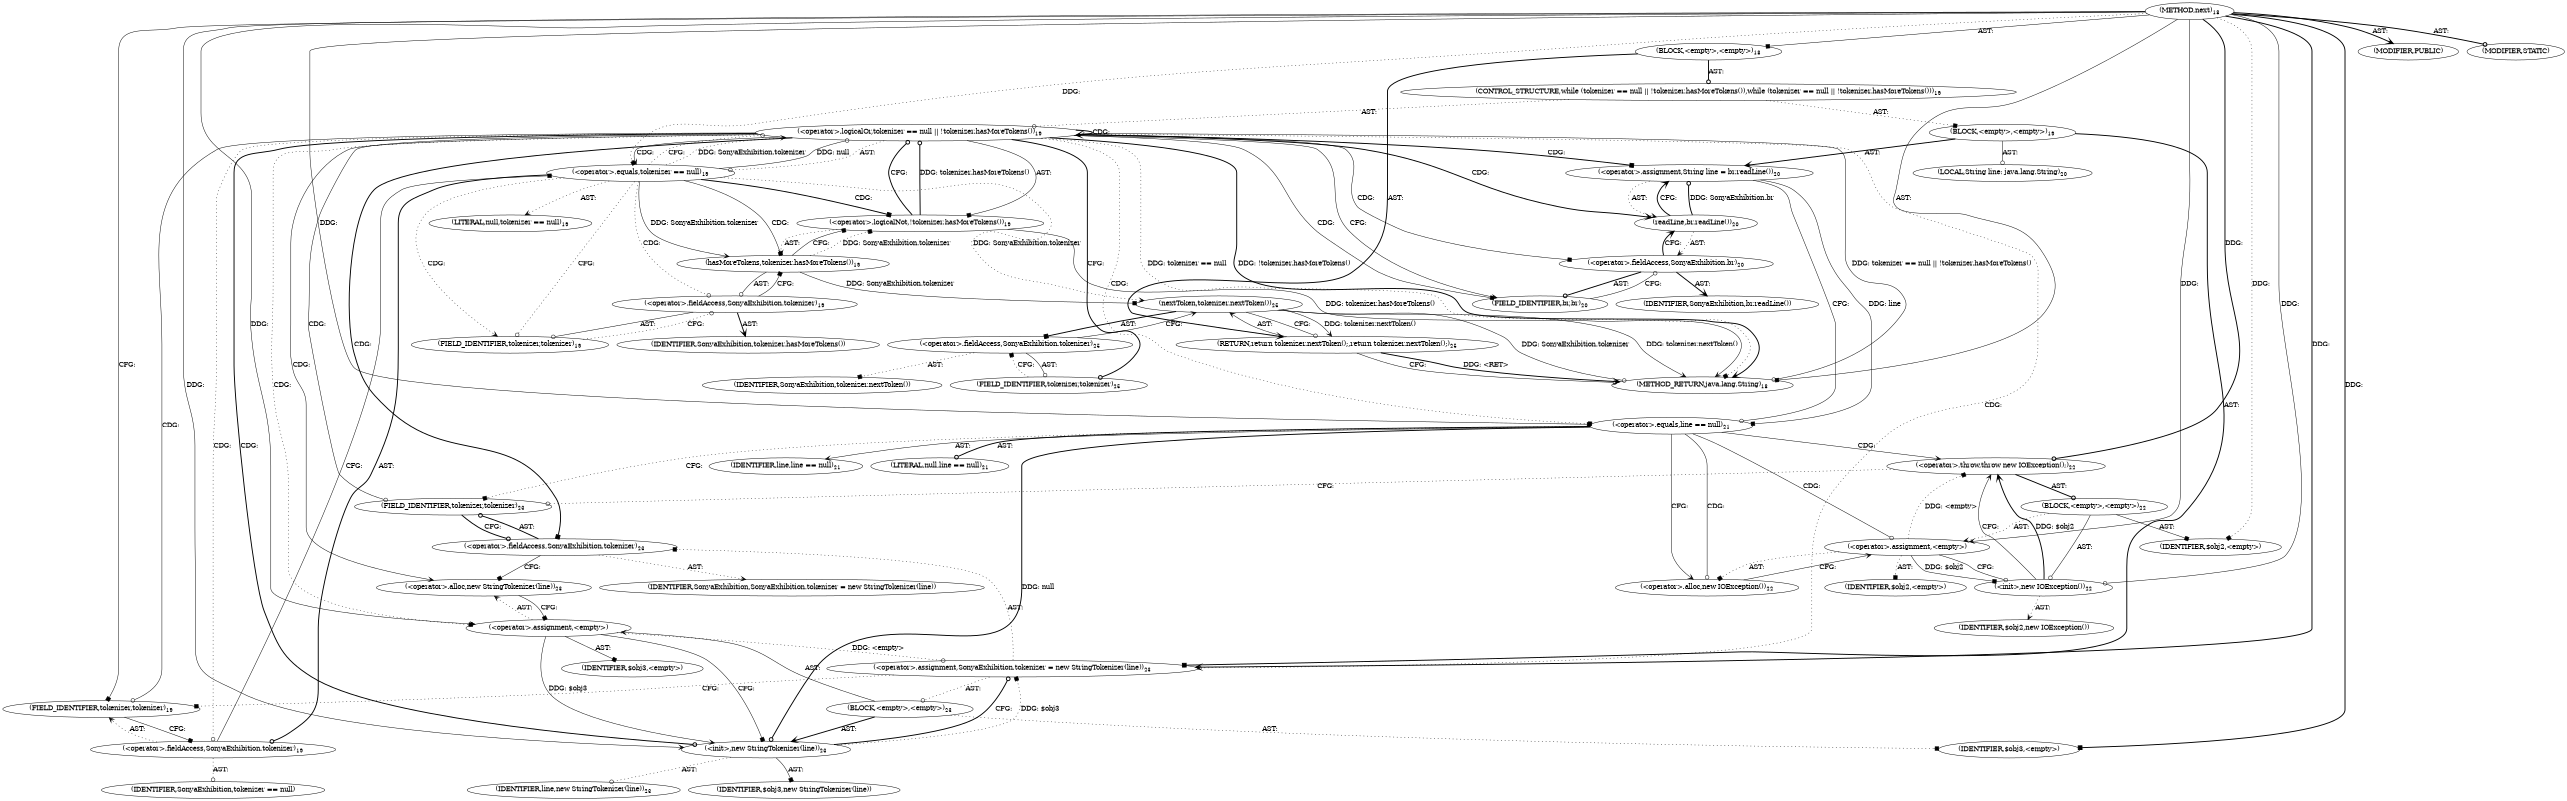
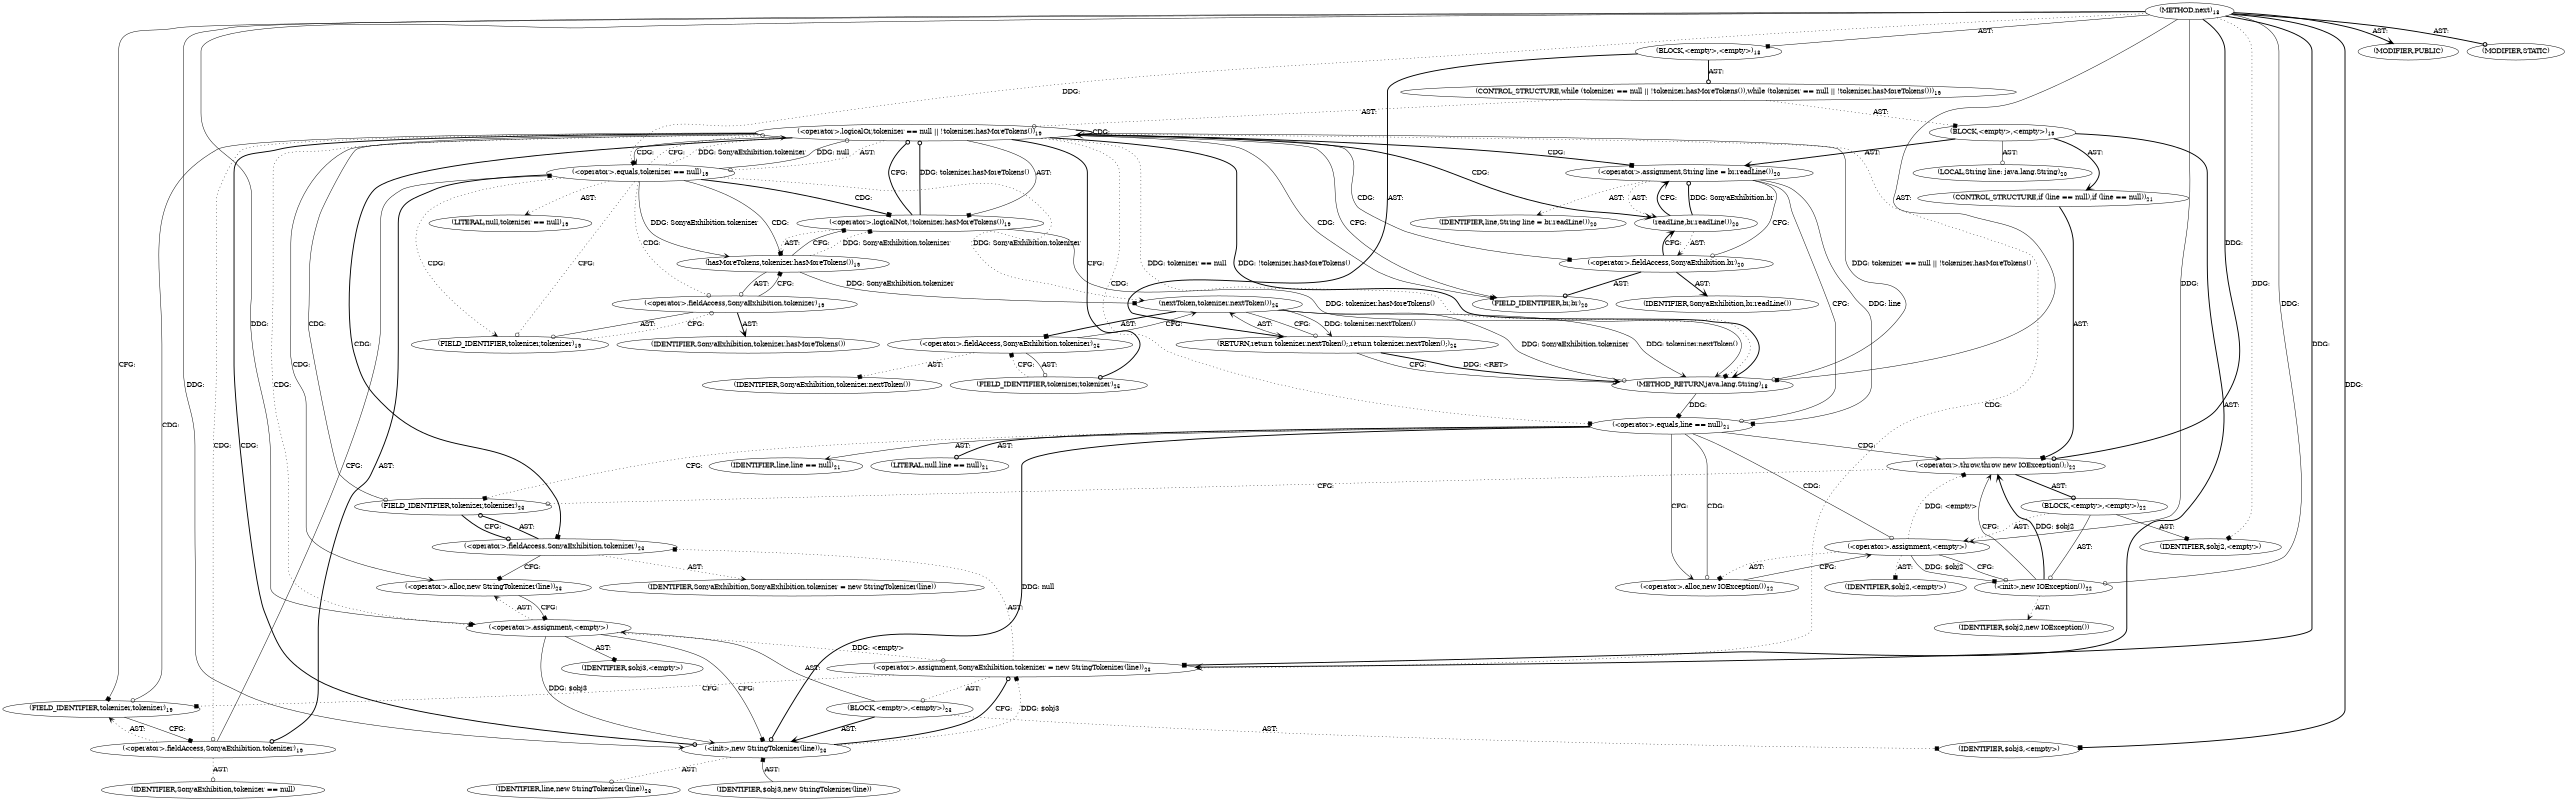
  digraph {
    edge [arrowhead=odot style=solid]
    n1 [label=<(METHOD,next)<SUB>18</SUB>>]
    n2 [label=<(BLOCK,&lt;empty&gt;,&lt;empty&gt;)<SUB>18</SUB>>]
    n3 [label=<(&lt;operator&gt;.equals,tokenizer == null)<SUB>19</SUB>>]
    n4 [label=<(FIELD_IDENTIFIER,tokenizer,tokenizer)<SUB>19</SUB>>]
    n5 [label=<(&lt;operator&gt;.equals,line == null)<SUB>21</SUB>>]
    n6 [label=<(&lt;operator&gt;.throw,throw new IOException();)<SUB>22</SUB>>]
    n7 [label=<(&lt;operator&gt;.assignment,&lt;empty&gt;)>]
    n8 [label=<(&lt;init&gt;,new IOException())<SUB>22</SUB>>]
    n9 [label=<(IDENTIFIER,$obj2,&lt;empty&gt;)>]
    n10 [label=<(&lt;operator&gt;.assignment,SonyaExhibition.tokenizer = new StringTokenizer(line))<SUB>23</SUB>>]
    n11 [label=<(&lt;operator&gt;.assignment,&lt;empty&gt;)>]
    n12 [label=<(&lt;init&gt;,new StringTokenizer(line))<SUB>23</SUB>>]
    n13 [label=<(IDENTIFIER,$obj3,&lt;empty&gt;)>]
    n14 [label=<(MODIFIER,PUBLIC)>]
    n15 [label=<(MODIFIER,STATIC)>]
    n16 [label=<(METHOD_RETURN,java.lang.String)<SUB>18</SUB>>]
    n17 [label=<(CONTROL_STRUCTURE,while (tokenizer == null || !tokenizer.hasMoreTokens()),while (tokenizer == null || !tokenizer.hasMoreTokens()))<SUB>19</SUB>>]
    n18 [label=<(RETURN,return tokenizer.nextToken();,return tokenizer.nextToken();)<SUB>25</SUB>>]
    n19 [label=<(&lt;operator&gt;.logicalOr,tokenizer == null || !tokenizer.hasMoreTokens())<SUB>19</SUB>>]
    n20 [label=<(&lt;operator&gt;.fieldAccess,SonyaExhibition.tokenizer)<SUB>19</SUB>>]
    n21 [label=<(&lt;operator&gt;.logicalNot,!tokenizer.hasMoreTokens())<SUB>19</SUB>>]
    n22 [label=<(LITERAL,null,tokenizer == null)<SUB>19</SUB>>]
    n23 [label=<(hasMoreTokens,tokenizer.hasMoreTokens())<SUB>19</SUB>>]
    n24 [label=<(&lt;operator&gt;.fieldAccess,SonyaExhibition.tokenizer)<SUB>19</SUB>>]
    n25 [label=<(FIELD_IDENTIFIER,tokenizer,tokenizer)<SUB>19</SUB>>]
    n26 [label=<(nextToken,tokenizer.nextToken())<SUB>25</SUB>>]
    n27 [label=<(FIELD_IDENTIFIER,tokenizer,tokenizer)<SUB>23</SUB>>]
    n28 [label=<(IDENTIFIER,line,line == null)<SUB>21</SUB>>]
    n29 [label=<(LITERAL,null,line == null)<SUB>21</SUB>>]
    n30 [label=<(&lt;operator&gt;.alloc,new IOException())<SUB>22</SUB>>]
    n31 [label=<(BLOCK,&lt;empty&gt;,&lt;empty&gt;)<SUB>22</SUB>>]
    n32 [label=<(IDENTIFIER,$obj2,&lt;empty&gt;)>]
    n33 [label=<(IDENTIFIER,$obj2,new IOException())>]
    n34 [label=<(&lt;operator&gt;.fieldAccess,SonyaExhibition.tokenizer)<SUB>23</SUB>>]
    n35 [label=<(BLOCK,&lt;empty&gt;,&lt;empty&gt;)<SUB>23</SUB>>]
    n36 [label=<(&lt;operator&gt;.alloc,new StringTokenizer(line))<SUB>23</SUB>>]
    n37 [label=<(IDENTIFIER,$obj3,&lt;empty&gt;)>]
    n38 [label=<(IDENTIFIER,$obj3,new StringTokenizer(line))>]
    n39 [label=<(IDENTIFIER,line,new StringTokenizer(line))<SUB>23</SUB>>]
    n40 [label=<(BLOCK,&lt;empty&gt;,&lt;empty&gt;)<SUB>19</SUB>>]
    n41 [label=<(&lt;operator&gt;.assignment,String line = br.readLine())<SUB>20</SUB>>]
    n42 [label=<(readLine,br.readLine())<SUB>20</SUB>>]
    n43 [label=<(&lt;operator&gt;.fieldAccess,SonyaExhibition.br)<SUB>20</SUB>>]
    n44 [label=<(FIELD_IDENTIFIER,br,br)<SUB>20</SUB>>]
    n45 [label=<(FIELD_IDENTIFIER,tokenizer,tokenizer)<SUB>25</SUB>>]
    n46 [label=<(LOCAL,String line: java.lang.String)<SUB>20</SUB>>]
+   n47 [label=<(CONTROL_STRUCTURE,if (line == null),if (line == null))<SUB>21</SUB>>]
    n48 [label=<(IDENTIFIER,SonyaExhibition,tokenizer == null)>]
+   n49 [label=<(IDENTIFIER,line,String line = br.readLine())<SUB>20</SUB>>]
    n50 [label=<(IDENTIFIER,SonyaExhibition,br.readLine())>]
    n51 [label=<(IDENTIFIER,SonyaExhibition,SonyaExhibition.tokenizer = new StringTokenizer(line))>]
    n52 [label=<(&lt;operator&gt;.fieldAccess,SonyaExhibition.tokenizer)<SUB>25</SUB>>]
    n53 [label=<(IDENTIFIER,SonyaExhibition,tokenizer.hasMoreTokens())>]
    n54 [label=<(IDENTIFIER,SonyaExhibition,tokenizer.nextToken())>]
    n1 -> n2 [arrowhead=box label="AST: "]
    n1 -> n3 [arrowhead=box label="DDG: " style=dotted]
    n1 -> n4 [arrowhead=box label="CFG: "]
-   n1 -> n5 [arrowhead=box label="DDG: "]
+   n16 -> n5 [arrowhead=box label="DDG: "]
    n1 -> n6 [label="DDG: " style=bold]
    n1 -> n7 [arrowhead=vee label="DDG: "]
    n1 -> n8 [label="DDG: "]
    n1 -> n9 [arrowhead=box label="DDG: " style=dotted]
    n1 -> n10 [arrowhead=vee label="DDG: " style=bold]
    n1 -> n11 [arrowhead=vee label="DDG: "]
    n1 -> n12 [arrowhead=vee label="DDG: "]
    n1 -> n13 [arrowhead=box label="DDG: " style=bold]
    n1 -> n14 [arrowhead=vee label="AST: " style=bold]
    n1 -> n15 [label="AST: " style=bold]
    n1 -> n16 [arrowhead=box label="AST: "]
    n2 -> n17 [label="AST: " style=bold]
    n2 -> n18 [arrowhead=vee label="AST: " style=bold]
    n3 -> n19 [label="CFG: " style=dotted]
    n3 -> n19 [arrowhead=vee label="DDG: SonyaExhibition.tokenizer" style=dotted]
    n3 -> n19 [label="DDG: null"]
    n3 -> n20 [label="AST: " style=bold]
    n3 -> n21 [arrowhead=box label="CDG: " style=bold]
    n3 -> n22 [arrowhead=vee label="AST: " style=dotted]
    n3 -> n23 [arrowhead=vee label="DDG: SonyaExhibition.tokenizer"]
    n3 -> n23 [arrowhead=box label="CDG: "]
    n3 -> n24 [label="CDG: " style=dotted]
    n3 -> n25 [label="CFG: " style=dotted]
    n3 -> n25 [arrowhead=vee label="CDG: " style=dotted]
    n3 -> n26 [arrowhead=vee label="DDG: SonyaExhibition.tokenizer" style=dotted]
    n4 -> n20 [arrowhead=box label="CFG: "]
    n5 -> n6 [arrowhead=vee label="CDG: "]
    n5 -> n7 [label="CDG: "]
    n5 -> n12 [label="DDG: null" style=bold]
    n5 -> n27 [arrowhead=box label="CFG: " style=dotted]
    n5 -> n28 [arrowhead=vee label="AST: "]
    n5 -> n29 [label="AST: " style=bold]
    n5 -> n30 [arrowhead=vee label="CFG: "]
    n5 -> n30 [label="CDG: "]
    n6 -> n27 [label="CFG: " style=dotted]
    n6 -> n31 [label="AST: " style=bold]
    n7 -> n6 [arrowhead=box label="DDG: &lt;empty&gt;" style=dotted]
    n7 -> n8 [label="CFG: "]
    n7 -> n8 [arrowhead=box label="DDG: $obj2"]
    n7 -> n30 [arrowhead=box label="AST: " style=dotted]
    n7 -> n32 [arrowhead=box label="AST: " style=dotted]
    n8 -> n6 [arrowhead=vee label="CFG: "]
    n8 -> n6 [arrowhead=vee label="DDG: $obj2" style=bold]
    n8 -> n33 [arrowhead=vee label="AST: " style=dotted]
    n10 -> n4 [arrowhead=box label="CFG: " style=dotted]
    n10 -> n34 [arrowhead=box label="AST: " style=dotted]
    n10 -> n35 [label="AST: " style=dotted]
    n11 -> n10 [label="DDG: &lt;empty&gt;" style=dotted]
    n11 -> n12 [arrowhead=box label="CFG: "]
    n11 -> n12 [arrowhead=vee label="DDG: $obj3"]
    n11 -> n36 [arrowhead=vee label="AST: " style=dotted]
    n11 -> n37 [arrowhead=box label="AST: "]
    n12 -> n10 [label="CFG: " style=bold]
    n12 -> n10 [arrowhead=box label="DDG: $obj3" style=dotted]
-   n12 -> n38 [arrowhead=box label="AST: "]
+   n38 -> n12 [arrowhead=box label="AST: "]
    n12 -> n39 [label="AST: " style=dotted]
    n17 -> n19 [label="AST: " style=dotted]
    n17 -> n40 [arrowhead=box label="AST: " style=dotted]
    n18 -> n16 [label="CFG: "]
    n18 -> n16 [arrowhead=vee label="DDG: &lt;RET&gt;" style=bold]
    n18 -> n26 [arrowhead=vee label="AST: "]
    n19 -> n3 [label="AST: " style=dotted]
    n19 -> n3 [arrowhead=vee label="CDG: "]
    n19 -> n4 [label="CDG: "]
    n19 -> n5 [arrowhead=box label="CDG: " style=dotted]
    n19 -> n10 [label="CDG: " style=dotted]
    n19 -> n11 [arrowhead=box label="CDG: " style=dotted]
    n19 -> n12 [label="CDG: " style=bold]
    n19 -> n16 [arrowhead=box label="DDG: tokenizer == null" style=dotted]
    n19 -> n16 [arrowhead=vee label="DDG: !tokenizer.hasMoreTokens()" style=bold]
    n19 -> n16 [label="DDG: tokenizer == null || !tokenizer.hasMoreTokens()"]
    n19 -> n19 [arrowhead=vee label="CDG: " style=bold]
    n19 -> n20 [label="CDG: " style=dotted]
    n19 -> n21 [arrowhead=box label="AST: "]
    n19 -> n27 [label="CDG: "]
    n19 -> n34 [arrowhead=box label="CDG: " style=bold]
    n19 -> n36 [arrowhead=vee label="CDG: "]
    n19 -> n41 [arrowhead=box label="CDG: " style=bold]
    n19 -> n42 [arrowhead=vee label="CDG: " style=bold]
    n19 -> n43 [arrowhead=box label="CDG: "]
    n19 -> n44 [arrowhead=vee label="CFG: "]
    n19 -> n44 [arrowhead=box label="CDG: "]
    n19 -> n45 [label="CFG: " style=bold]
    n20 -> n3 [arrowhead=box label="CFG: "]
    n20 -> n4 [arrowhead=vee label="AST: " style=dotted]
    n20 -> n48 [label="AST: " style=dotted]
    n21 -> n16 [arrowhead=vee label="DDG: tokenizer.hasMoreTokens()"]
    n21 -> n19 [label="CFG: " style=bold]
    n21 -> n19 [label="DDG: tokenizer.hasMoreTokens()" style=bold]
    n21 -> n23 [arrowhead=vee label="AST: " style=dotted]
    n23 -> n21 [arrowhead=box label="CFG: "]
    n23 -> n21 [arrowhead=box label="DDG: SonyaExhibition.tokenizer" style=dotted]
    n23 -> n24 [label="AST: "]
    n23 -> n26 [arrowhead=box label="DDG: SonyaExhibition.tokenizer"]
    n24 -> n23 [arrowhead=box label="CFG: "]
    n24 -> n25 [label="AST: "]
    n24 -> n53 [arrowhead=vee label="AST: " style=bold]
    n25 -> n24 [label="CFG: " style=dotted]
    n26 -> n16 [label="DDG: SonyaExhibition.tokenizer"]
    n26 -> n16 [arrowhead=vee label="DDG: tokenizer.nextToken()"]
    n26 -> n18 [label="CFG: "]
    n26 -> n18 [arrowhead=vee label="DDG: tokenizer.nextToken()"]
    n26 -> n52 [arrowhead=box label="AST: " style=bold]
    n27 -> n34 [label="CFG: " style=bold]
    n30 -> n7 [arrowhead=vee label="CFG: "]
    n31 -> n7 [arrowhead=vee label="AST: " style=dotted]
    n31 -> n8 [label="AST: "]
    n31 -> n9 [arrowhead=box label="AST: "]
    n34 -> n27 [label="AST: " style=bold]
    n34 -> n36 [arrowhead=box label="CFG: "]
    n34 -> n51 [arrowhead=vee label="AST: " style=dotted]
    n35 -> n11 [arrowhead=vee label="AST: "]
    n35 -> n12 [arrowhead=vee label="AST: " style=bold]
    n35 -> n13 [arrowhead=box label="AST: " style=dotted]
    n36 -> n11 [arrowhead=box label="CFG: "]
    n40 -> n10 [arrowhead=box label="AST: " style=bold]
    n40 -> n41 [arrowhead=vee label="AST: " style=bold]
    n40 -> n46 [label="AST: "]
+   n40 -> n47 [arrowhead=vee label="AST: " style=bold]
    n41 -> n5 [label="CFG: "]
    n41 -> n5 [arrowhead=box label="DDG: line"]
    n41 -> n42 [arrowhead=vee label="AST: " style=dotted]
+   n41 -> n49 [arrowhead=vee label="AST: " style=dotted]
    n42 -> n41 [arrowhead=vee label="CFG: " style=bold]
    n42 -> n41 [label="DDG: SonyaExhibition.br" style=bold]
    n42 -> n43 [arrowhead=vee label="AST: " style=dotted]
    n43 -> n42 [arrowhead=vee label="CFG: " style=bold]
    n43 -> n44 [label="AST: " style=bold]
    n43 -> n50 [arrowhead=vee label="AST: " style=bold]
-   n44 -> n43 [label="CFG: "]
+   n41 -> n43 [label="CFG: "]
    n45 -> n52 [arrowhead=box label="CFG: " style=dotted]
+   n47 -> n6 [arrowhead=box label="AST: " style=bold]
    n52 -> n26 [arrowhead=vee label="CFG: "]
    n52 -> n45 [label="AST: "]
    n52 -> n54 [arrowhead=box label="AST: " style=dotted]
  }
